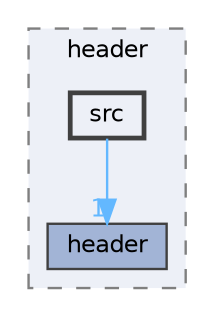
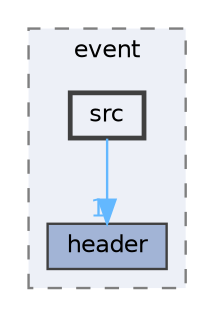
  digraph {
    compound=true
    node [color=grey25 fontname=Helvetica fontsize=10 shape=box]
    n1 [fillcolor="#a2b4d6" height=0.2 label=header style=filled width=0.4]
    n2 [fillcolor="#edf0f7" height=0.2 label=src style="filled,bold" width=0.4]
    subgraph cluster_1 {
      bgcolor="#edf0f7"
      fontname=Helvetica
      fontsize=10
-     label=header
+     label=event
      pencolor=grey50
      style="filled,dashed"
      n1
      n2
    }
    n2 -> n1 [color=steelblue1 fontcolor=steelblue1 fontname=Helvetica fontsize=10 headlabel=1 labeldistance=1.5 labelfontname=Helvetica labelfontsize=10]
  }
